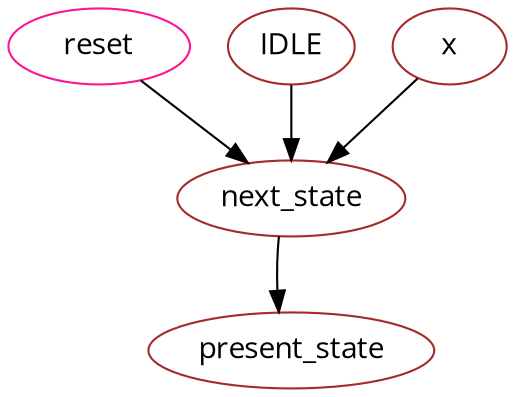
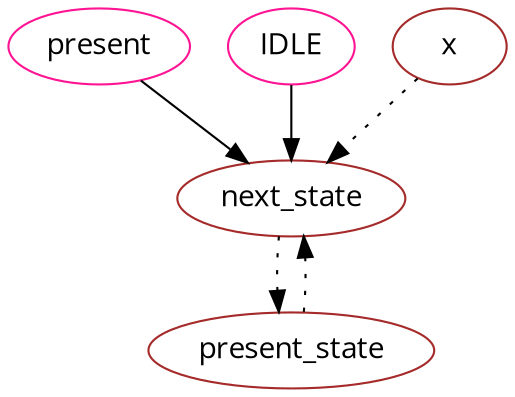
  strict digraph {
    fontname="Open Sans"
    node [color=brown fontname="Open Sans"]
    edge [fontname="Open Sans" style=solid weight=3.0]
    next_state
-   reset [color=deeppink]
+   reset [color=deeppink label=present]
    present_state
-   IDLE
+   IDLE [color=deeppink]
    x
-   next_state -> present_state [weight=1.0]
+   next_state -> present_state [style=dotted weight=1.0]
    reset -> next_state [weight=2.0]
+   present_state -> next_state [style=dotted weight=5.0]
    IDLE -> next_state
-   x -> next_state
+   x -> next_state [style=dotted]
  }
